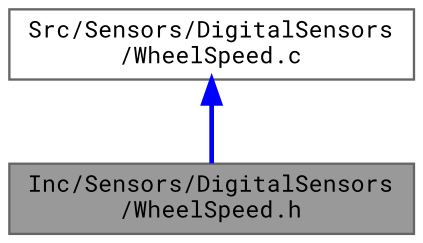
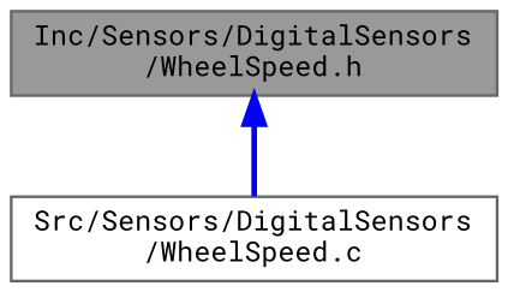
  digraph {
    fontname="Roboto Mono"
    node [fontname="Roboto Mono" fontsize=10 shape=box style=filled]
    n1 [color=gray40 fillcolor=grey60 fontcolor=black height=0.2 label="Inc/Sensors/DigitalSensors\l/WheelSpeed.h" width=0.4]
    n2 [color=grey40 fillcolor=white height=0.2 label="Src/Sensors/DigitalSensors\l/WheelSpeed.c" width=0.4]
-   n2 -> n1 [color=blue dir=back fontname="Roboto Mono" fontsize=10 labelfontname=Helvetica labelfontsize=10 style=bold]
+   n1 -> n2 [color=blue dir=back fontname="Roboto Mono" fontsize=10 labelfontname=Helvetica labelfontsize=10 style=bold]
  }
